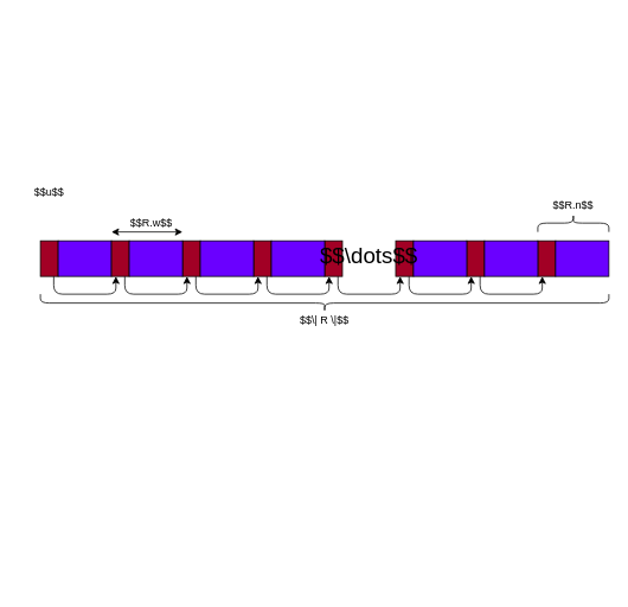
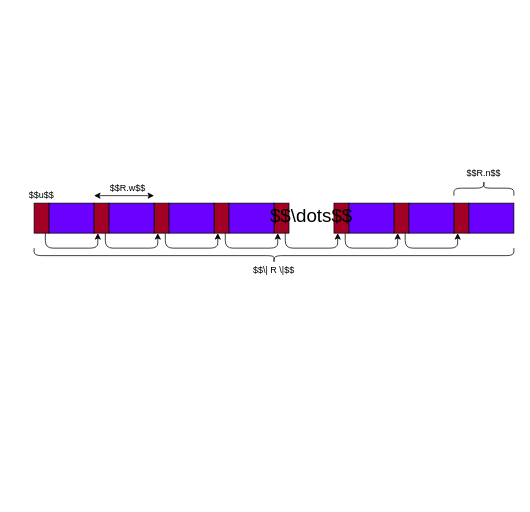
  <mxCell id="0" />
  <mxCell id="1" parent="0" />
  <mxCell id="2" style="edgeStyle=orthogonalEdgeStyle;rounded=1;orthogonalLoop=1;jettySize=auto;html=1;exitX=0.75;exitY=1;exitDx=0;exitDy=0;entryX=0.25;entryY=1;entryDx=0;entryDy=0;" edge="1" parent="1" source="3" target="6"><mxGeometry relative="1" as="geometry"><Array as="points"><mxPoint x="60" y="330" /><mxPoint x="130" y="330" /></Array></mxGeometry></mxCell>
  <mxCell id="3" value="" style="rounded=0;whiteSpace=wrap;html=1;fillColor=#a20025;fontColor=#ffffff;strokeColor=#000000;" parent="1" vertex="1"><mxGeometry x="45" y="270" width="20" height="40" as="geometry" /></mxCell>
  <mxCell id="4" value="" style="rounded=0;whiteSpace=wrap;html=1;fillColor=#6a00ff;fontColor=#ffffff;strokeColor=#000000;" parent="1" vertex="1"><mxGeometry x="65" y="270" width="60" height="40" as="geometry" /></mxCell>
  <mxCell id="5" style="edgeStyle=orthogonalEdgeStyle;rounded=1;orthogonalLoop=1;jettySize=auto;html=1;exitX=0.75;exitY=1;exitDx=0;exitDy=0;entryX=0.25;entryY=1;entryDx=0;entryDy=0;" edge="1" parent="1" source="6" target="8"><mxGeometry relative="1" as="geometry" /></mxCell>
  <mxCell id="6" value="" style="rounded=0;whiteSpace=wrap;html=1;fillColor=#a20025;fontColor=#ffffff;strokeColor=#000000;" parent="1" vertex="1"><mxGeometry x="125" y="270" width="20" height="40" as="geometry" /></mxCell>
  <mxCell id="7" style="edgeStyle=orthogonalEdgeStyle;rounded=1;orthogonalLoop=1;jettySize=auto;html=1;exitX=0.75;exitY=1;exitDx=0;exitDy=0;entryX=0.25;entryY=1;entryDx=0;entryDy=0;" edge="1" parent="1" source="8" target="10"><mxGeometry relative="1" as="geometry" /></mxCell>
  <mxCell id="8" value="" style="rounded=0;whiteSpace=wrap;html=1;fillColor=#a20025;fontColor=#ffffff;strokeColor=#000000;" parent="1" vertex="1"><mxGeometry x="205" y="270" width="20" height="40" as="geometry" /></mxCell>
  <mxCell id="9" style="edgeStyle=orthogonalEdgeStyle;rounded=1;orthogonalLoop=1;jettySize=auto;html=1;exitX=0.75;exitY=1;exitDx=0;exitDy=0;entryX=0.25;entryY=1;entryDx=0;entryDy=0;" edge="1" parent="1" source="10" target="12"><mxGeometry relative="1" as="geometry" /></mxCell>
  <mxCell id="10" value="" style="rounded=0;whiteSpace=wrap;html=1;fillColor=#a20025;fontColor=#ffffff;strokeColor=#000000;" parent="1" vertex="1"><mxGeometry x="285" y="270" width="20" height="40" as="geometry" /></mxCell>
  <mxCell id="11" style="edgeStyle=orthogonalEdgeStyle;rounded=1;orthogonalLoop=1;jettySize=auto;html=1;exitX=0.75;exitY=1;exitDx=0;exitDy=0;entryX=0.25;entryY=1;entryDx=0;entryDy=0;" edge="1" parent="1" source="12" target="14"><mxGeometry relative="1" as="geometry" /></mxCell>
  <mxCell id="12" value="" style="rounded=0;whiteSpace=wrap;html=1;fillColor=#a20025;fontColor=#ffffff;strokeColor=#000000;" parent="1" vertex="1"><mxGeometry x="365" y="270" width="20" height="40" as="geometry" /></mxCell>
  <mxCell id="13" style="edgeStyle=orthogonalEdgeStyle;rounded=1;orthogonalLoop=1;jettySize=auto;html=1;exitX=0.75;exitY=1;exitDx=0;exitDy=0;entryX=0.25;entryY=1;entryDx=0;entryDy=0;" edge="1" parent="1" source="14" target="16"><mxGeometry relative="1" as="geometry" /></mxCell>
  <mxCell id="14" value="" style="rounded=0;whiteSpace=wrap;html=1;fillColor=#a20025;fontColor=#ffffff;strokeColor=#000000;" parent="1" vertex="1"><mxGeometry x="445" y="270" width="20" height="40" as="geometry" /></mxCell>
  <mxCell id="15" style="edgeStyle=orthogonalEdgeStyle;rounded=1;orthogonalLoop=1;jettySize=auto;html=1;exitX=0.75;exitY=1;exitDx=0;exitDy=0;entryX=0.25;entryY=1;entryDx=0;entryDy=0;" edge="1" parent="1" source="16" target="20"><mxGeometry relative="1" as="geometry" /></mxCell>
  <mxCell id="16" value="" style="rounded=0;whiteSpace=wrap;html=1;fillColor=#a20025;fontColor=#ffffff;strokeColor=#000000;" parent="1" vertex="1"><mxGeometry x="525" y="270" width="20" height="40" as="geometry" /></mxCell>
- <mxCell id="17" value="$$u$$" style="text;html=1;strokeColor=none;fillColor=none;align=center;verticalAlign=middle;whiteSpace=wrap;rounded=0;" parent="1" vertex="1"><mxGeometry x="20" y="205" width="70" height="20" as="geometry" /></mxCell>
+ <mxCell id="17" value="$$u$$" style="text;html=1;strokeColor=none;fillColor=none;align=center;verticalAlign=middle;whiteSpace=wrap;rounded=0;" parent="1" vertex="1"><mxGeometry x="20" y="250" width="70" height="20" as="geometry" /></mxCell>
  <mxCell id="18" value="$$R.w$$" style="text;html=1;strokeColor=none;fillColor=none;align=center;verticalAlign=middle;whiteSpace=wrap;rounded=0;" parent="1" vertex="1"><mxGeometry x="135" y="240" width="70" height="20" as="geometry" /></mxCell>
  <mxCell id="19" value="" style="shape=curlyBracket;whiteSpace=wrap;html=1;rounded=1;flipH=1;rotation=90;" parent="1" vertex="1"><mxGeometry x="355" y="20" width="20" height="640" as="geometry" /></mxCell>
  <mxCell id="20" value="" style="rounded=0;whiteSpace=wrap;html=1;fillColor=#a20025;fontColor=#ffffff;strokeColor=#000000;" parent="1" vertex="1"><mxGeometry x="605" y="270" width="20" height="40" as="geometry" /></mxCell>
  <mxCell id="21" value="$$R.n$$" style="text;html=1;strokeColor=none;fillColor=none;align=center;verticalAlign=middle;whiteSpace=wrap;rounded=0;" parent="1" vertex="1"><mxGeometry x="610" y="220" width="70" height="20" as="geometry" /></mxCell>
  <mxCell id="22" value="$$\| R \|$$" style="text;html=1;strokeColor=none;fillColor=none;align=center;verticalAlign=middle;whiteSpace=wrap;rounded=0;" parent="1" vertex="1"><mxGeometry x="330" y="350" width="70" height="20" as="geometry" /></mxCell>
  <mxCell id="23" value="" style="rounded=0;whiteSpace=wrap;html=1;fillColor=#6a00ff;fontColor=#ffffff;strokeColor=#000000;" vertex="1" parent="1"><mxGeometry x="145" y="270" width="60" height="40" as="geometry" /></mxCell>
  <mxCell id="24" value="" style="rounded=0;whiteSpace=wrap;html=1;fillColor=#6a00ff;fontColor=#ffffff;strokeColor=#000000;" vertex="1" parent="1"><mxGeometry x="225" y="270" width="60" height="40" as="geometry" /></mxCell>
  <mxCell id="25" value="" style="rounded=0;whiteSpace=wrap;html=1;fillColor=#6a00ff;fontColor=#ffffff;strokeColor=#000000;" vertex="1" parent="1"><mxGeometry x="305" y="270" width="60" height="40" as="geometry" /></mxCell>
  <mxCell id="26" value="" style="rounded=0;whiteSpace=wrap;html=1;fillColor=#6a00ff;fontColor=#ffffff;strokeColor=#000000;" vertex="1" parent="1"><mxGeometry x="465" y="270" width="60" height="40" as="geometry" /></mxCell>
  <mxCell id="27" value="" style="rounded=0;whiteSpace=wrap;html=1;fillColor=#6a00ff;fontColor=#ffffff;strokeColor=#000000;" vertex="1" parent="1"><mxGeometry x="545" y="270" width="60" height="40" as="geometry" /></mxCell>
  <mxCell id="28" value="" style="rounded=0;whiteSpace=wrap;html=1;fillColor=#6a00ff;fontColor=#ffffff;strokeColor=#000000;" vertex="1" parent="1"><mxGeometry x="625" y="270" width="60" height="40" as="geometry" /></mxCell>
  <mxCell id="29" value="" style="shape=curlyBracket;whiteSpace=wrap;html=1;rounded=1;flipH=1;rotation=-90;" vertex="1" parent="1"><mxGeometry x="635" width="20" height="80" as="geometry" y="210" /></mxCell>
  <mxCell id="30" value="" style="endArrow=classic;startArrow=classic;html=1;rounded=1;" edge="1" parent="1"><mxGeometry width="50" height="50" relative="1" as="geometry"><mxPoint x="125" y="260" as="sourcePoint" /><mxPoint x="205" y="260" as="targetPoint" /></mxGeometry></mxCell>
  <mxCell id="31" value="$$\dots$$" style="text;html=1;strokeColor=none;fillColor=none;align=center;verticalAlign=middle;whiteSpace=wrap;rounded=0;fontSize=25;" vertex="1" parent="1"><mxGeometry x="385" y="270" width="60" height="30" as="geometry" /></mxCell>
